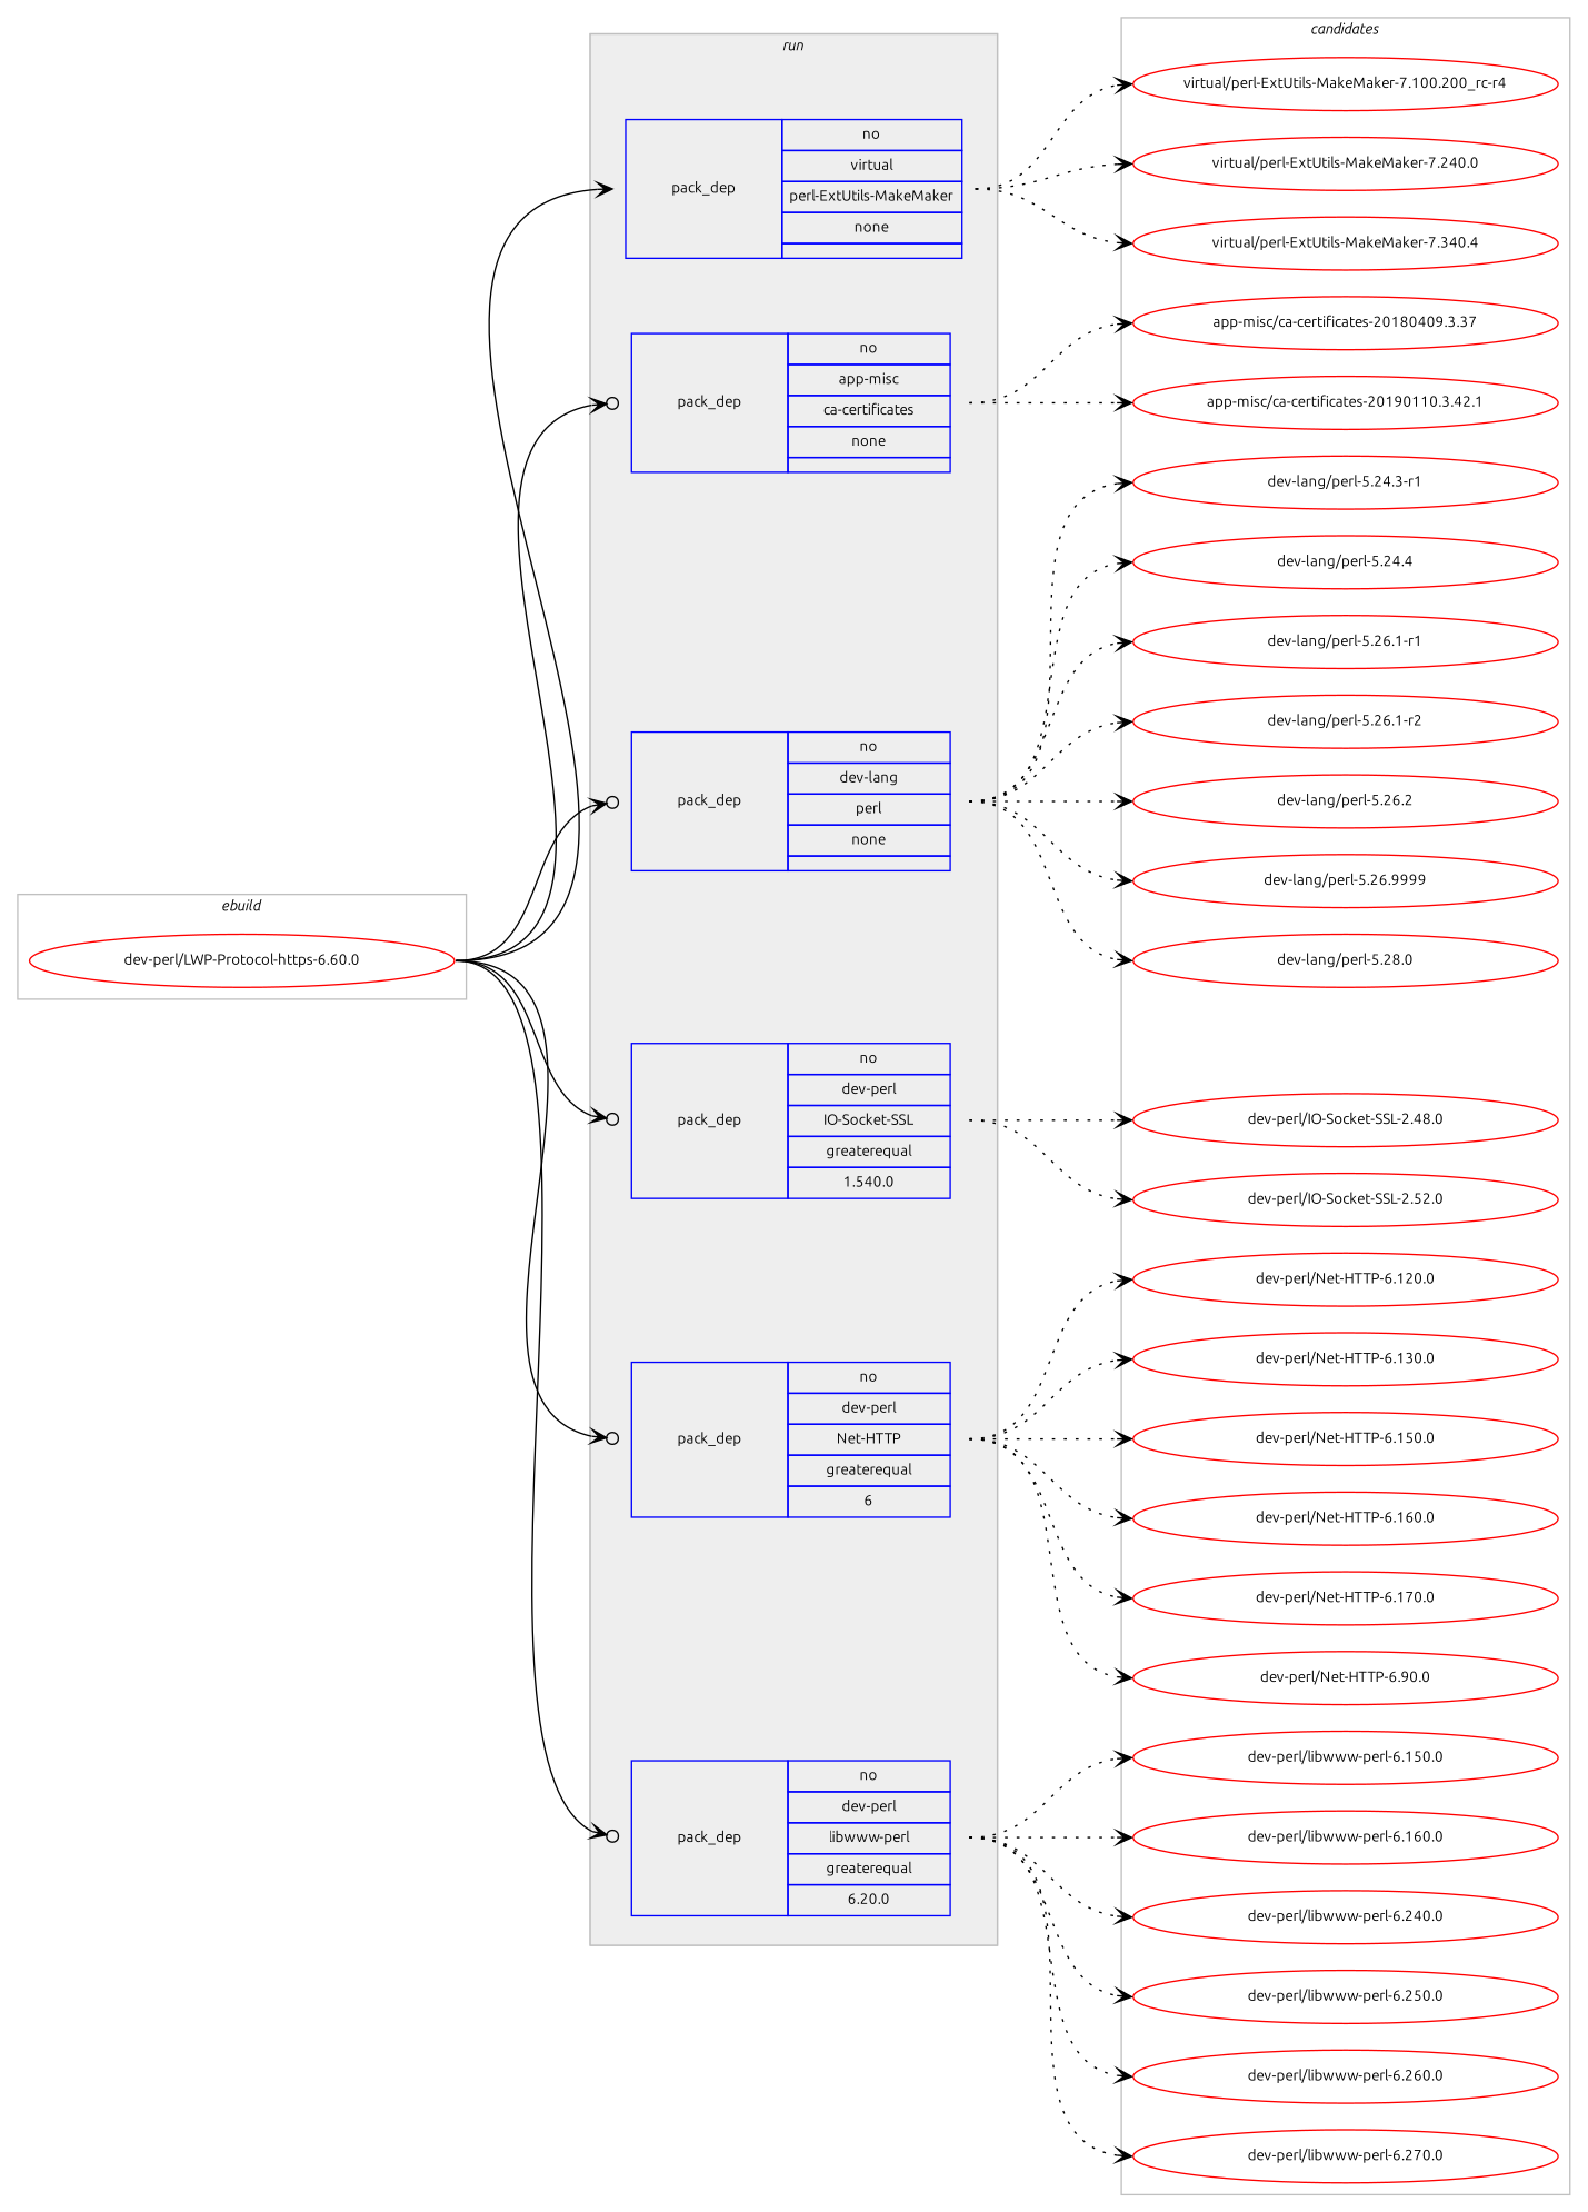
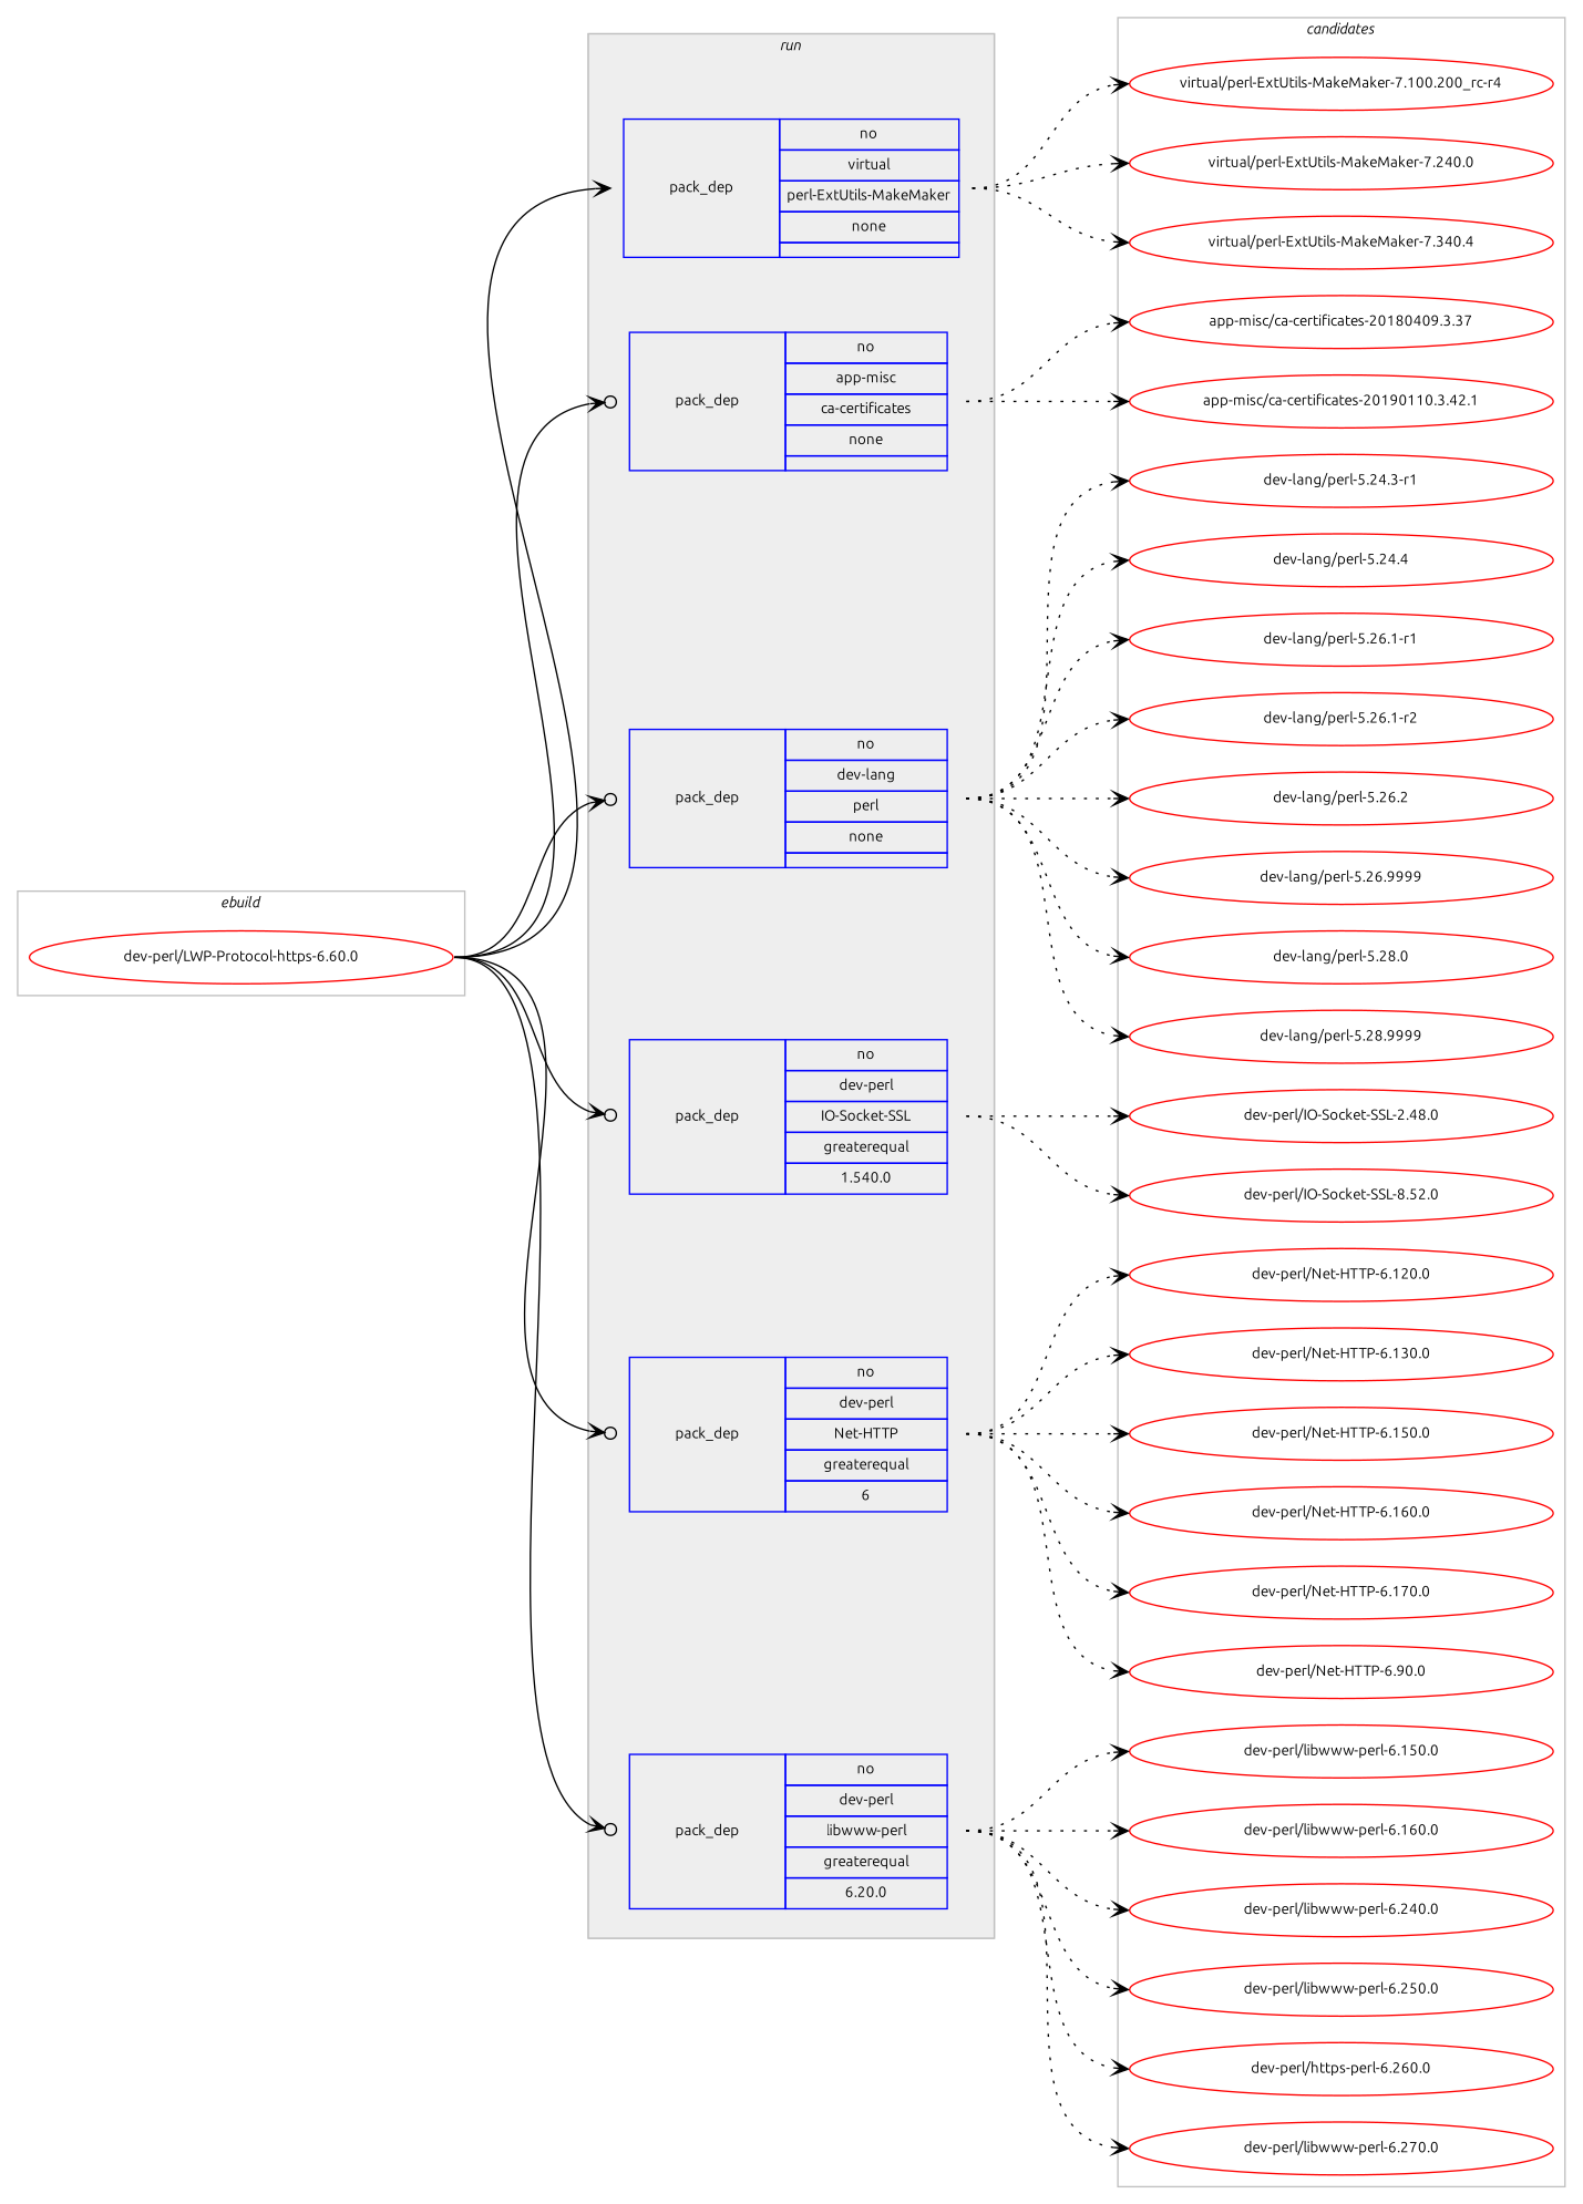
  digraph {
    compound=true
    concentrate=true
    fontname=Ubuntu
    fontsize=10
    newrank=true
    rankdir=LR
    ranksep=1.5
    node [color=red fontname=Ubuntu fontsize=10]
    edge [arrowhead=vee fontname=Ubuntu headport=w style=dotted tailport=e weight=100]
    n1 [label="dev-perl/LWP-Protocol-https-6.60.0" width=4]
    n2 [color=blue label=<<TABLE BORDER="0" CELLBORDER="1" CELLSPACING="0" CELLPADDING="4" WIDTH="220"><TR><TD ROWSPAN="6" CELLPADDING="30">pack_dep</TD></TR><TR><TD WIDTH="110">no</TD></TR><TR><TD>virtual</TD></TR><TR><TD>perl-ExtUtils-MakeMaker</TD></TR><TR><TD>none</TD></TR><TR><TD></TD></TR></TABLE>> shape=none]
    n3 [color=blue label=<<TABLE BORDER="0" CELLBORDER="1" CELLSPACING="0" CELLPADDING="4" WIDTH="220"><TR><TD ROWSPAN="6" CELLPADDING="30">pack_dep</TD></TR><TR><TD WIDTH="110">no</TD></TR><TR><TD>app-misc</TD></TR><TR><TD>ca-certificates</TD></TR><TR><TD>none</TD></TR><TR><TD></TD></TR></TABLE>> shape=none]
    n4 [color=blue label=<<TABLE BORDER="0" CELLBORDER="1" CELLSPACING="0" CELLPADDING="4" WIDTH="220"><TR><TD ROWSPAN="6" CELLPADDING="30">pack_dep</TD></TR><TR><TD WIDTH="110">no</TD></TR><TR><TD>dev-lang</TD></TR><TR><TD>perl</TD></TR><TR><TD>none</TD></TR><TR><TD></TD></TR></TABLE>> shape=none]
    n5 [color=blue label=<<TABLE BORDER="0" CELLBORDER="1" CELLSPACING="0" CELLPADDING="4" WIDTH="220"><TR><TD ROWSPAN="6" CELLPADDING="30">pack_dep</TD></TR><TR><TD WIDTH="110">no</TD></TR><TR><TD>dev-perl</TD></TR><TR><TD>IO-Socket-SSL</TD></TR><TR><TD>greaterequal</TD></TR><TR><TD>1.540.0</TD></TR></TABLE>> shape=none]
    n6 [color=blue label=<<TABLE BORDER="0" CELLBORDER="1" CELLSPACING="0" CELLPADDING="4" WIDTH="220"><TR><TD ROWSPAN="6" CELLPADDING="30">pack_dep</TD></TR><TR><TD WIDTH="110">no</TD></TR><TR><TD>dev-perl</TD></TR><TR><TD>Net-HTTP</TD></TR><TR><TD>greaterequal</TD></TR><TR><TD>6</TD></TR></TABLE>> shape=none]
    n7 [color=blue label=<<TABLE BORDER="0" CELLBORDER="1" CELLSPACING="0" CELLPADDING="4" WIDTH="220"><TR><TD ROWSPAN="6" CELLPADDING="30">pack_dep</TD></TR><TR><TD WIDTH="110">no</TD></TR><TR><TD>dev-perl</TD></TR><TR><TD>libwww-perl</TD></TR><TR><TD>greaterequal</TD></TR><TR><TD>6.20.0</TD></TR></TABLE>> shape=none]
    n8 [label="virtual/perl-ExtUtils-MakeMaker-7.100.200_rc-r4" width=4]
    n9 [label="virtual/perl-ExtUtils-MakeMaker-7.240.0" width=4]
    n10 [label="virtual/perl-ExtUtils-MakeMaker-7.340.4" width=4]
    n11 [label="app-misc/ca-certificates-20180409.3.37" width=4]
    n12 [label="app-misc/ca-certificates-20190110.3.42.1" width=4]
    n13 [label="dev-lang/perl-5.24.3-r1" width=4]
    n14 [label="dev-lang/perl-5.24.4" width=4]
    n15 [label="dev-lang/perl-5.26.1-r1" width=4]
    n16 [label="dev-lang/perl-5.26.1-r2" width=4]
    n17 [label="dev-lang/perl-5.26.2" width=4]
    n18 [label="dev-lang/perl-5.26.9999" width=4]
    n19 [label="dev-lang/perl-5.28.0" width=4]
+   n20 [label="dev-lang/perl-5.28.9999" width=4]
    n21 [label="dev-perl/IO-Socket-SSL-2.48.0" width=4]
-   n22 [label="dev-perl/IO-Socket-SSL-2.52.0" width=4]
+   n22 [label="dev-perl/IO-Socket-SSL-8.52.0" width=4]
    n23 [label="dev-perl/Net-HTTP-6.120.0" width=4]
    n24 [label="dev-perl/Net-HTTP-6.130.0" width=4]
    n25 [label="dev-perl/Net-HTTP-6.150.0" width=4]
    n26 [label="dev-perl/Net-HTTP-6.160.0" width=4]
    n27 [label="dev-perl/Net-HTTP-6.170.0" width=4]
    n28 [label="dev-perl/Net-HTTP-6.90.0" width=4]
    n29 [label="dev-perl/libwww-perl-6.150.0" width=4]
    n30 [label="dev-perl/libwww-perl-6.160.0" width=4]
    n31 [label="dev-perl/libwww-perl-6.240.0" width=4]
    n32 [label="dev-perl/libwww-perl-6.250.0" width=4]
-   n33 [label="dev-perl/libwww-perl-6.260.0" width=4]
+   n33 [label="dev-perl/https-perl-6.260.0" width=4]
    n34 [label="dev-perl/libwww-perl-6.270.0" width=4]
    subgraph cluster_1 {
      color=gray
      label=<<i>ebuild</i>>
      rank=same
      n1
    }
    subgraph cluster_2 {
      color=gray
      label=<<i>dependencies</i>>
      subgraph cluster_3 {
        color=gray
        fillcolor="#eeeeee"
        label=<<i>compile</i>>
        style=filled
        subgraph sub_4 {
          color=gray
          fillcolor="#eeeeee"
          label=<<i>compile</i>>
          style=filled
          n2
        }
      }
      subgraph cluster_5 {
        color=gray
        fillcolor="#eeeeee"
        label=<<i>compile and run</i>>
        style=filled
        subgraph sub_6 {
          color=gray
          fillcolor="#eeeeee"
          label=<<i>compile and run</i>>
          style=filled
          n3
        }
        subgraph sub_7 {
          color=gray
          fillcolor="#eeeeee"
          label=<<i>compile and run</i>>
          style=filled
          n4
        }
        subgraph sub_8 {
          color=gray
          fillcolor="#eeeeee"
          label=<<i>compile and run</i>>
          style=filled
          n5
        }
        subgraph sub_9 {
          color=gray
          fillcolor="#eeeeee"
          label=<<i>compile and run</i>>
          style=filled
          n6
        }
        subgraph sub_10 {
          color=gray
          fillcolor="#eeeeee"
          label=<<i>compile and run</i>>
          style=filled
          n7
        }
      }
      subgraph cluster_11 {
        color=gray
        fillcolor="#eeeeee"
        label=<<i>run</i>>
        style=filled
      }
    }
    subgraph cluster_12 {
      color=gray
      label=<<i>candidates</i>>
      rank=same
      subgraph sub_13 {
        color=black
        label=<<i>candidates</i>>
        nodesep=1
        rank=same
        n8
        n9
        n10
      }
      subgraph sub_14 {
        color=black
        label=<<i>candidates</i>>
        nodesep=1
        rank=same
        n11
        n12
      }
      subgraph sub_15 {
        color=black
        label=<<i>candidates</i>>
        nodesep=1
        rank=same
        n13
        n14
        n15
        n16
        n17
        n18
        n19
+       n20
      }
      subgraph sub_16 {
        color=black
        label=<<i>candidates</i>>
        nodesep=1
        rank=same
        n21
        n22
      }
      subgraph sub_17 {
        color=black
        label=<<i>candidates</i>>
        nodesep=1
        rank=same
        n23
        n24
        n25
        n26
        n27
        n28
      }
      subgraph sub_18 {
        color=black
        label=<<i>candidates</i>>
        nodesep=1
        rank=same
        n29
        n30
        n31
        n32
        n33
        n34
      }
    }
    n1 -> n2 [style=solid weight=20]
    n1 -> n3 [arrowhead=odotvee style=solid weight=20]
    n1 -> n4 [arrowhead=odotvee style=solid weight=20]
    n1 -> n5 [arrowhead=odotvee style=solid weight=20]
    n1 -> n6 [arrowhead=odotvee style=solid weight=20]
    n1 -> n7 [arrowhead=odotvee style=solid weight=20]
    n2 -> n8
    n2 -> n9
    n2 -> n10
    n3 -> n11
    n3 -> n12
    n4 -> n13
    n4 -> n14
    n4 -> n15
    n4 -> n16
    n4 -> n17
    n4 -> n18
    n4 -> n19
+   n4 -> n20
    n5 -> n21
    n5 -> n22
    n6 -> n23
    n6 -> n24
    n6 -> n25
    n6 -> n26
    n6 -> n27
    n6 -> n28
    n7 -> n29
    n7 -> n30
    n7 -> n31
    n7 -> n32
    n7 -> n33
    n7 -> n34
  }
